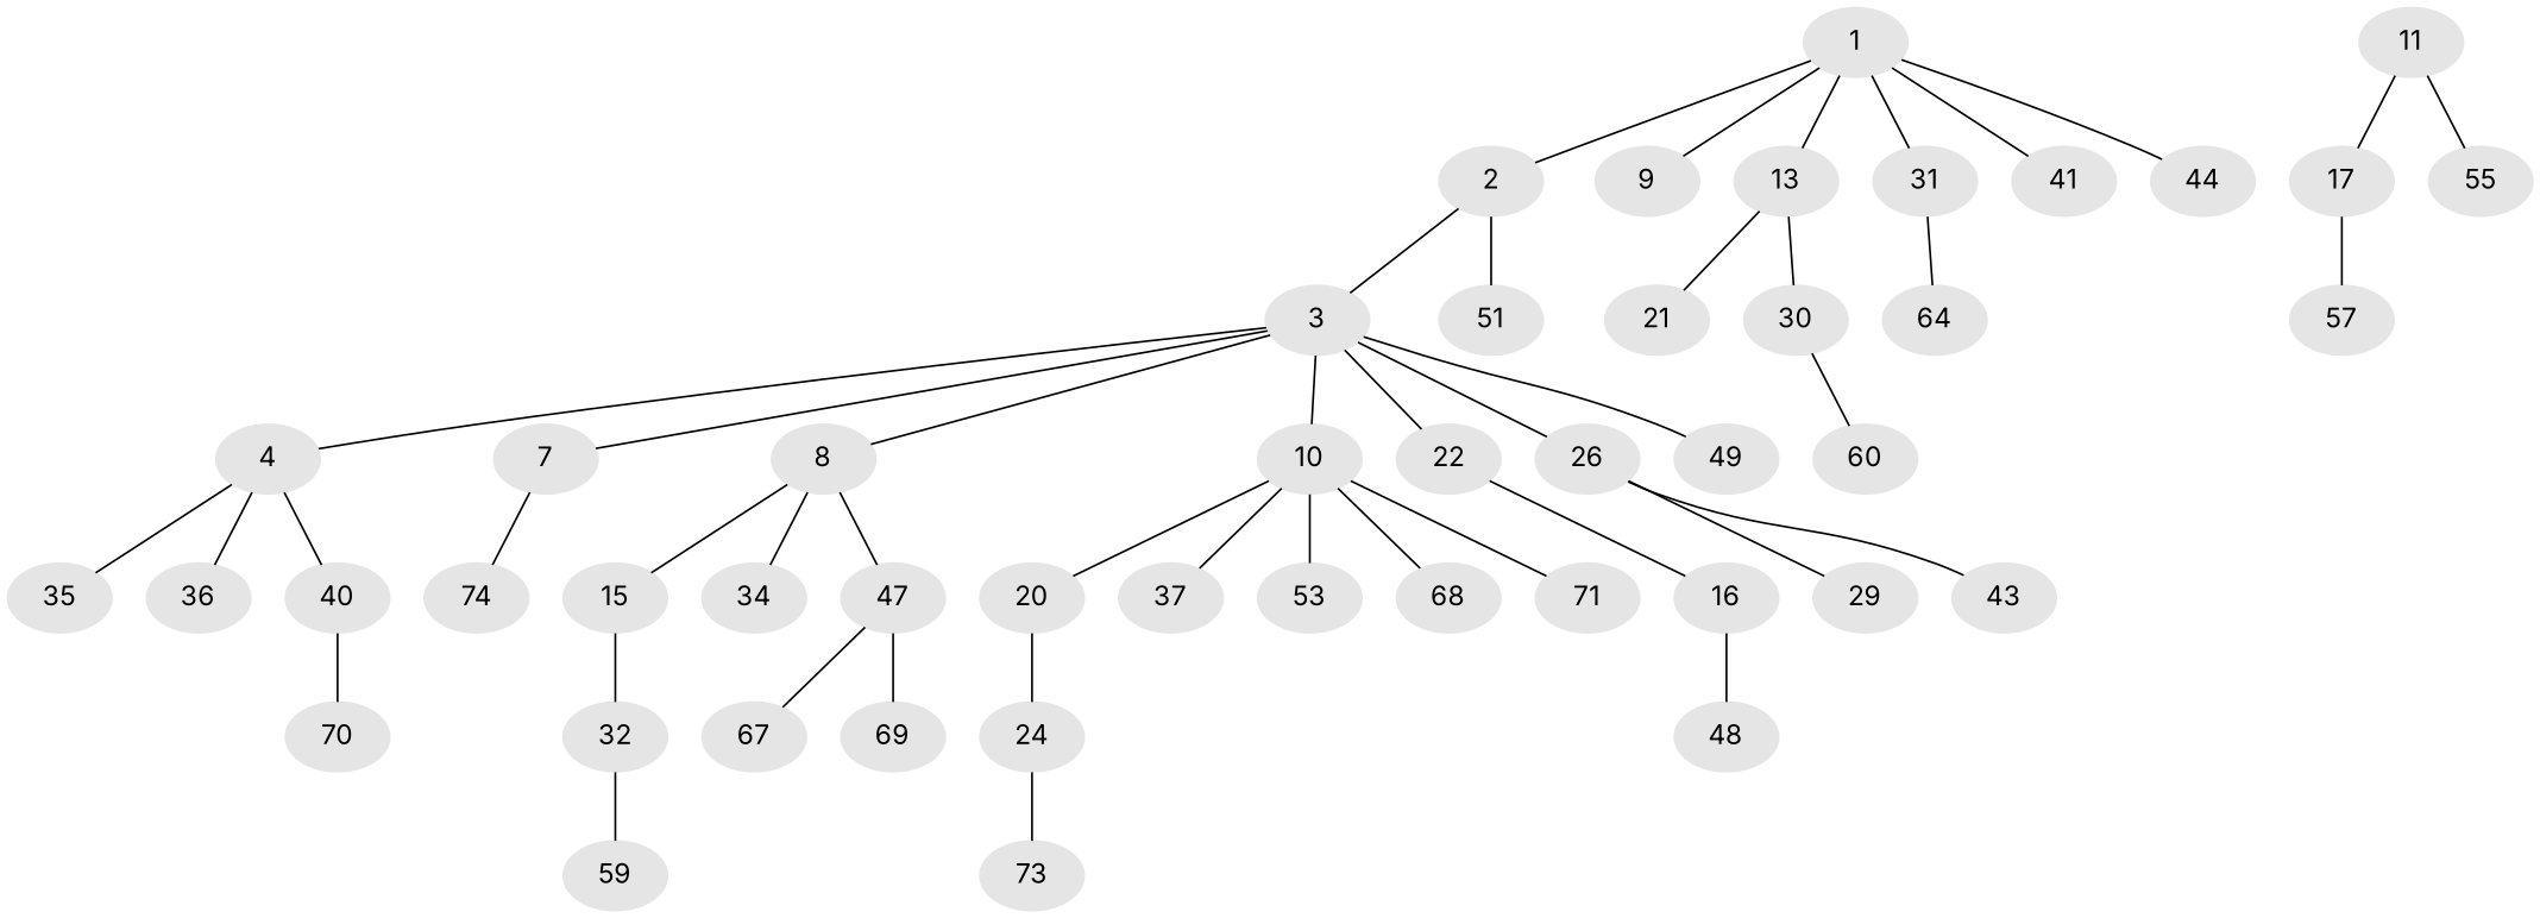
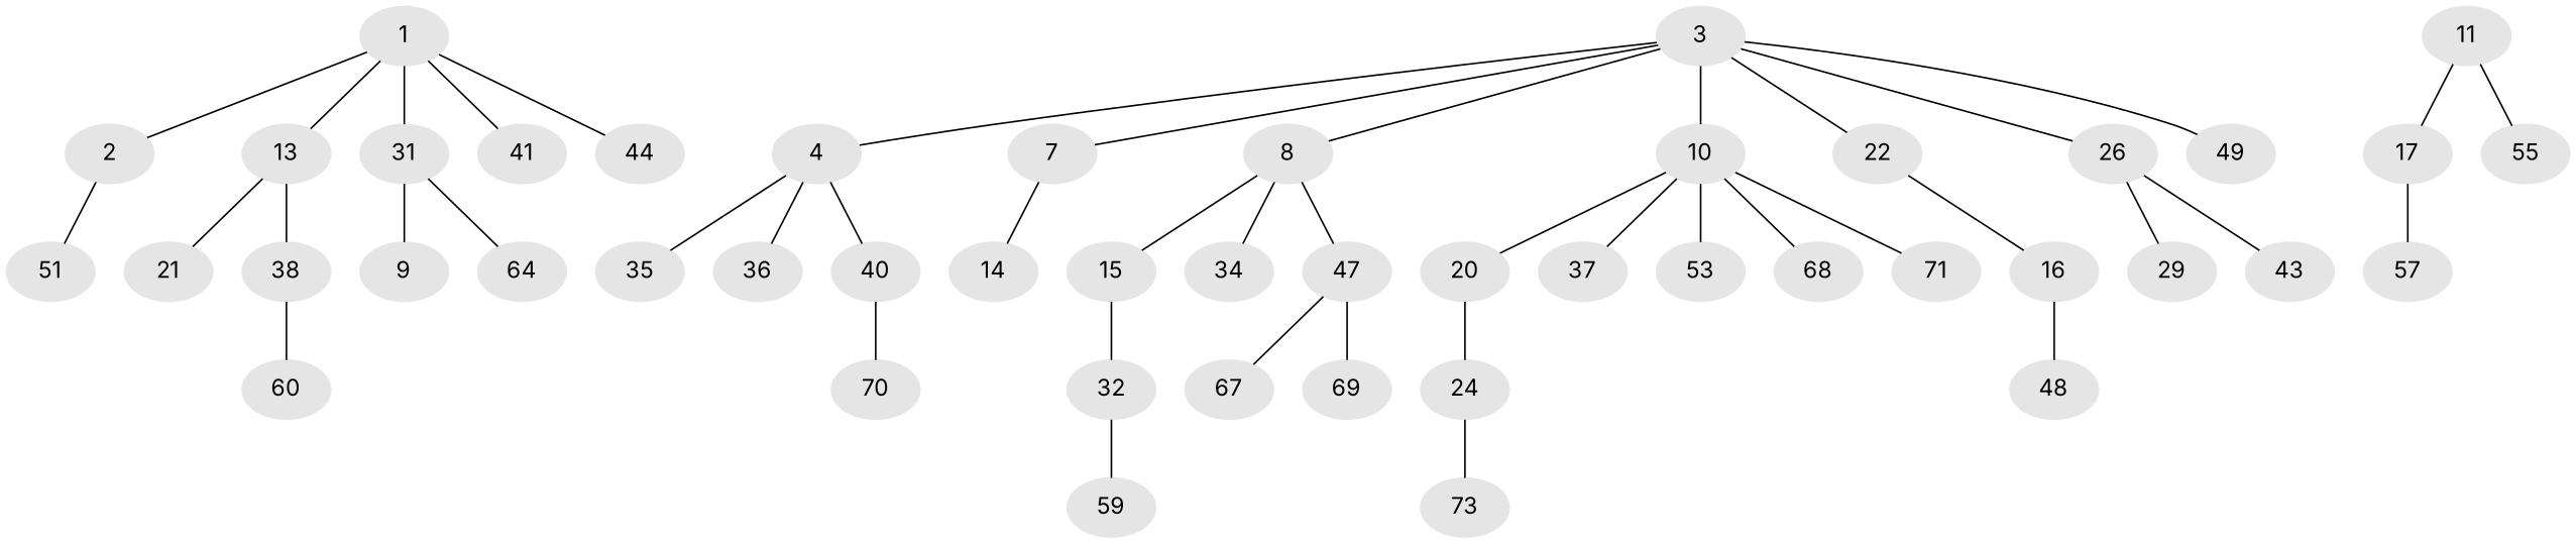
  graph {
    fontname=Inter
    node [color=gray90 fontname=Inter style=filled]
    edge [fontname=Inter]
    1 [super="+6"]
    2 [super="+19"]
    9 [super="+46"]
    13 [super="+42"]
    31 [super="+63"]
    41
    44
    3 [super="+5"]
    51
    21 [super="+27"]
-   30 [super="+58"]
+   30 [super="+58" label=38]
    64
    4 [super="+50"]
    7 [super="+52"]
    8 [super="+12"]
    10 [super="+18"]
    22 [super="+38"]
    26 [super="+39"]
    49 [super="+54"]
    35
    36
    40 [super="+66"]
-   14 [super="+65" label=74]
+   14 [super="+65"]
    15 [super="+23"]
    34
    47 [super="+56"]
    20
    37
    53
    68
    71 [super="+72"]
    16 [super="+33"]
    48
    29
    43
    11 [super="+25"]
    17 [super="+62"]
    55
    70
    32 [super="+61"]
    67
    69
    24 [super="+45"]
    57
    60
    59
    73
    1 -- 2
-   1 -- 9
+   31 -- 9
    1 -- 13
    1 -- 31
    1 -- 41
    1 -- 44
-   2 -- 3
    2 -- 51
    13 -- 21
    13 -- 30
    31 -- 64
    3 -- 4
    3 -- 7
    3 -- 8
    3 -- 10
    3 -- 22
    3 -- 26
    3 -- 49
    30 -- 60
    4 -- 35
    4 -- 36
    4 -- 40
    7 -- 14
    8 -- 15
    8 -- 34
    8 -- 47
    10 -- 20
    10 -- 37
    10 -- 53
    10 -- 68
    10 -- 71
    22 -- 16
    26 -- 29
    26 -- 43
    40 -- 70
    15 -- 32
    47 -- 67
    47 -- 69
    20 -- 24
    16 -- 48
    11 -- 17
    11 -- 55
    17 -- 57
    32 -- 59
    24 -- 73
  }
